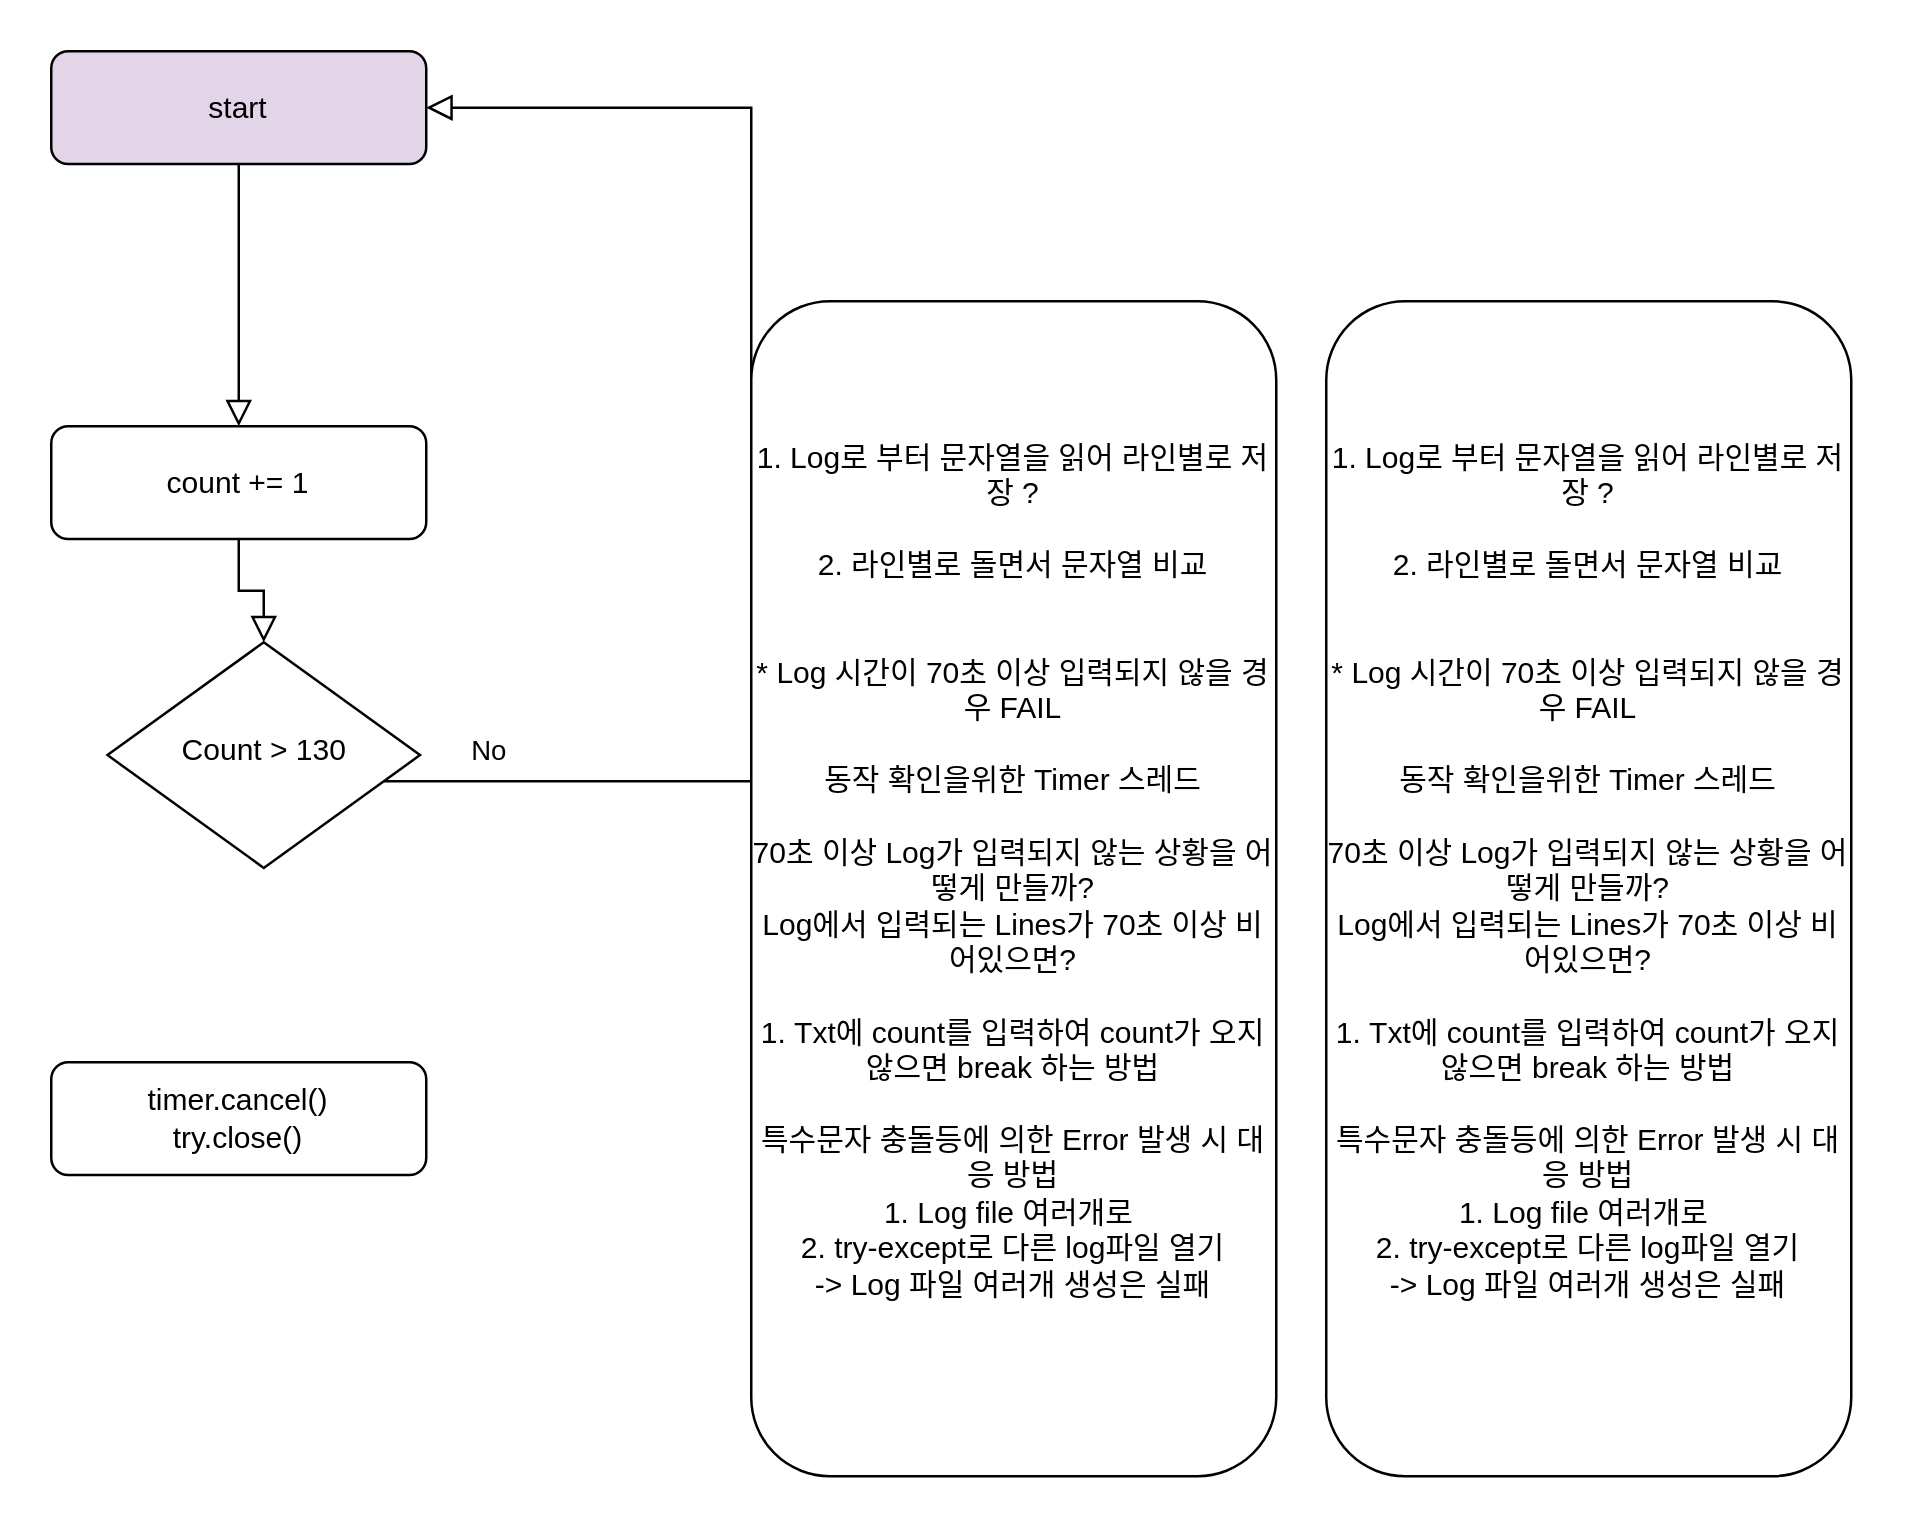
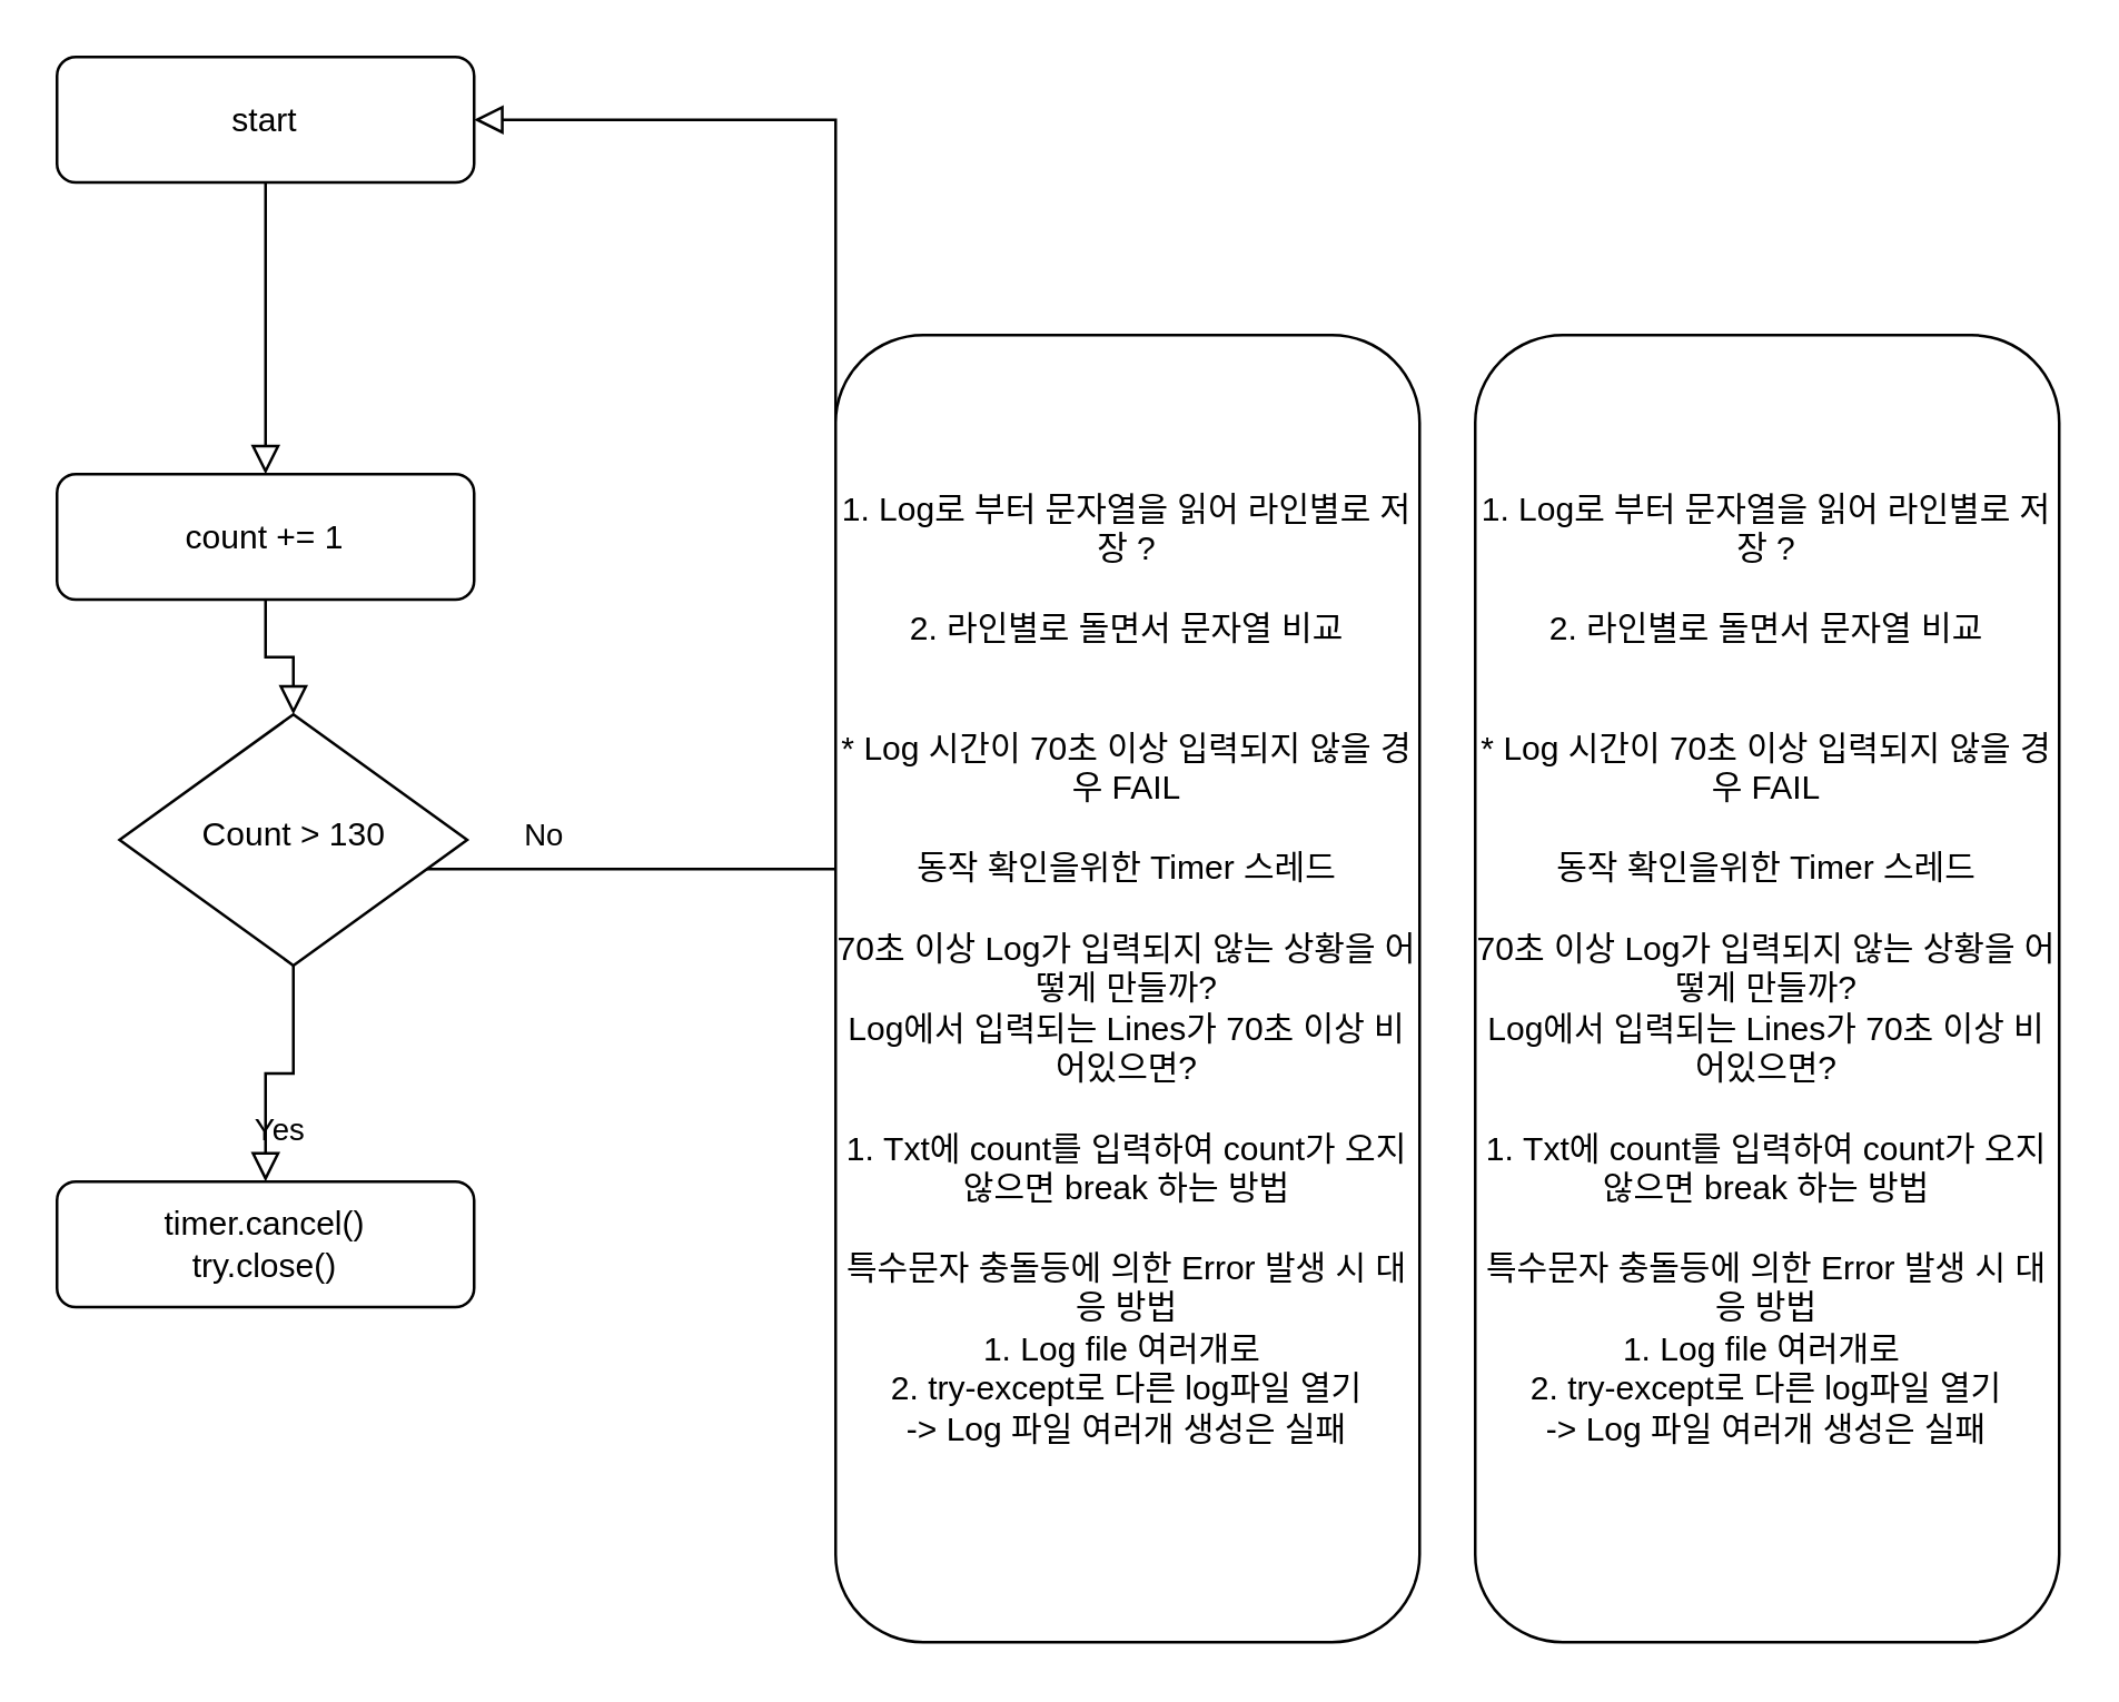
  <mxCell id="0" />
  <mxCell id="1" parent="0" />
  <mxCell id="2" value="1. Log로 부터 문자열을 읽어 라인별로 저장 ?&lt;br&gt;&lt;br&gt;2. 라인별로 돌면서 문자열 비교&lt;br&gt;&lt;br&gt;&lt;br&gt;* Log 시간이 70초 이상 입력되지 않을 경우 FAIL&lt;br&gt;&lt;br&gt;동작 확인을위한 Timer 스레드&lt;br&gt;&lt;br&gt;70초 이상 Log가 입력되지 않는 상황을 어떻게 만들까?&lt;br&gt;Log에서 입력되는 Lines가 70초 이상 비어있으면?&lt;br&gt;&lt;br&gt;1. Txt에 count를 입력하여 count가 오지 않으면 break 하는 방법&lt;br&gt;&lt;br&gt;특수문자 충돌등에 의한 Error 발생 시 대응 방법&lt;br&gt;1. Log file 여러개로&amp;nbsp;&lt;br&gt;2. try-except로 다른 log파일 열기&lt;br&gt;-&amp;gt; Log 파일 여러개 생성은 실패&lt;br&gt;&lt;br&gt;" style="rounded=1;whiteSpace=wrap;html=1;fontSize=12;glass=0;strokeWidth=1;shadow=0;" parent="1" vertex="1"><mxGeometry x="530" y="120" width="210" height="470" as="geometry" /></mxCell>
  <mxCell id="3" value="" style="group" parent="1" vertex="1" connectable="0"><mxGeometry x="20" y="20" width="280" height="449.49" as="geometry" /></mxCell>
- <mxCell id="4" value="start" style="rounded=1;whiteSpace=wrap;html=1;fontSize=12;glass=0;strokeWidth=1;shadow=0;fillColor=#e1d5e7;" parent="3" vertex="1"><mxGeometry width="150" height="45.128" as="geometry" /></mxCell>
+ <mxCell id="4" value="start" style="rounded=1;whiteSpace=wrap;html=1;fontSize=12;glass=0;strokeWidth=1;shadow=0;" parent="3" vertex="1"><mxGeometry width="150" height="45.128" as="geometry" /></mxCell>
  <mxCell id="5" value="Count &amp;gt; 130" style="rhombus;whiteSpace=wrap;html=1;shadow=0;fontFamily=Helvetica;fontSize=12;align=center;strokeWidth=1;spacing=6;spacingTop=-4;" parent="3" vertex="1"><mxGeometry x="22.5" y="236.408" width="125" height="90.256" as="geometry" /></mxCell>
  <mxCell id="6" value="" style="rounded=0;html=1;jettySize=auto;orthogonalLoop=1;fontSize=11;endArrow=block;endFill=0;endSize=8;strokeWidth=1;shadow=0;labelBackgroundColor=none;edgeStyle=orthogonalEdgeStyle;" parent="3" source="10" target="5" edge="1"><mxGeometry relative="1" as="geometry"><mxPoint x="75" y="189.998" as="sourcePoint" /><Array as="points" /></mxGeometry></mxCell>
  <mxCell id="7" value="No" style="edgeStyle=orthogonalEdgeStyle;rounded=0;html=1;jettySize=auto;orthogonalLoop=1;fontSize=11;endArrow=block;endFill=0;endSize=8;strokeWidth=1;shadow=0;labelBackgroundColor=none;entryX=1;entryY=0.5;entryDx=0;entryDy=0;" parent="3" source="5" target="4" edge="1"><mxGeometry x="-0.846" y="12" relative="1" as="geometry"><mxPoint as="offset" /><mxPoint x="170" y="23" as="targetPoint" /><Array as="points"><mxPoint x="280" y="292" /><mxPoint x="280" y="23" /><mxPoint x="150" y="23" /></Array></mxGeometry></mxCell>
+ <mxCell id="8" value="Yes" style="rounded=0;html=1;jettySize=auto;orthogonalLoop=1;fontSize=11;endArrow=block;endFill=0;endSize=8;strokeWidth=1;shadow=0;labelBackgroundColor=none;edgeStyle=orthogonalEdgeStyle;" parent="3" source="5" target="9" edge="1"><mxGeometry y="20" relative="1" as="geometry"><mxPoint as="offset" /><mxPoint x="75.0" y="381.793" as="targetPoint" /></mxGeometry></mxCell>
  <mxCell id="9" value="timer.cancel()&lt;br&gt;try.close()" style="rounded=1;whiteSpace=wrap;html=1;fontSize=12;glass=0;strokeWidth=1;shadow=0;" parent="3" vertex="1"><mxGeometry y="404.362" width="150" height="45.128" as="geometry" /></mxCell>
  <mxCell id="10" value="count += 1" style="rounded=1;whiteSpace=wrap;html=1;fontSize=12;glass=0;strokeWidth=1;shadow=0;" parent="3" vertex="1"><mxGeometry y="150" width="150" height="45.128" as="geometry" /></mxCell>
  <mxCell id="11" value="" style="rounded=0;html=1;jettySize=auto;orthogonalLoop=1;fontSize=11;endArrow=block;endFill=0;endSize=8;strokeWidth=1;shadow=0;labelBackgroundColor=none;edgeStyle=orthogonalEdgeStyle;exitX=0.5;exitY=1;exitDx=0;exitDy=0;entryX=0.5;entryY=0;entryDx=0;entryDy=0;" parent="3" source="4" target="10" edge="1"><mxGeometry relative="1" as="geometry"><mxPoint x="74.58" y="93.588" as="sourcePoint" /><mxPoint x="60" y="120" as="targetPoint" /></mxGeometry></mxCell>
  <mxCell id="12" value="1. Log로 부터 문자열을 읽어 라인별로 저장 ?&lt;br&gt;&lt;br&gt;2. 라인별로 돌면서 문자열 비교&lt;br&gt;&lt;br&gt;&lt;br&gt;* Log 시간이 70초 이상 입력되지 않을 경우 FAIL&lt;br&gt;&lt;br&gt;동작 확인을위한 Timer 스레드&lt;br&gt;&lt;br&gt;70초 이상 Log가 입력되지 않는 상황을 어떻게 만들까?&lt;br&gt;Log에서 입력되는 Lines가 70초 이상 비어있으면?&lt;br&gt;&lt;br&gt;1. Txt에 count를 입력하여 count가 오지 않으면 break 하는 방법&lt;br&gt;&lt;br&gt;특수문자 충돌등에 의한 Error 발생 시 대응 방법&lt;br&gt;1. Log file 여러개로&amp;nbsp;&lt;br&gt;2. try-except로 다른 log파일 열기&lt;br&gt;-&amp;gt; Log 파일 여러개 생성은 실패&lt;br&gt;&lt;br&gt;" style="rounded=1;whiteSpace=wrap;html=1;fontSize=12;glass=0;strokeWidth=1;shadow=0;" parent="1" vertex="1"><mxGeometry x="300" y="120" width="210" height="470" as="geometry" /></mxCell>
